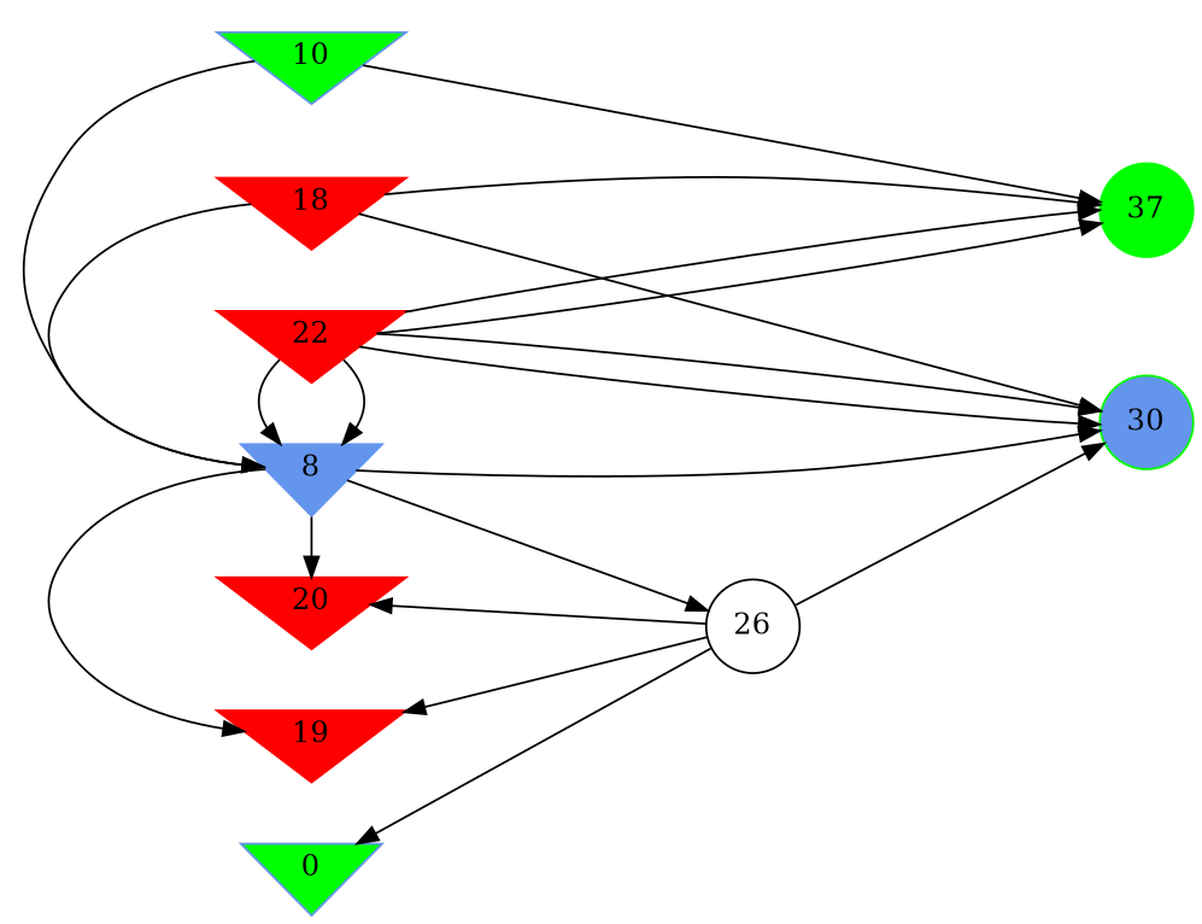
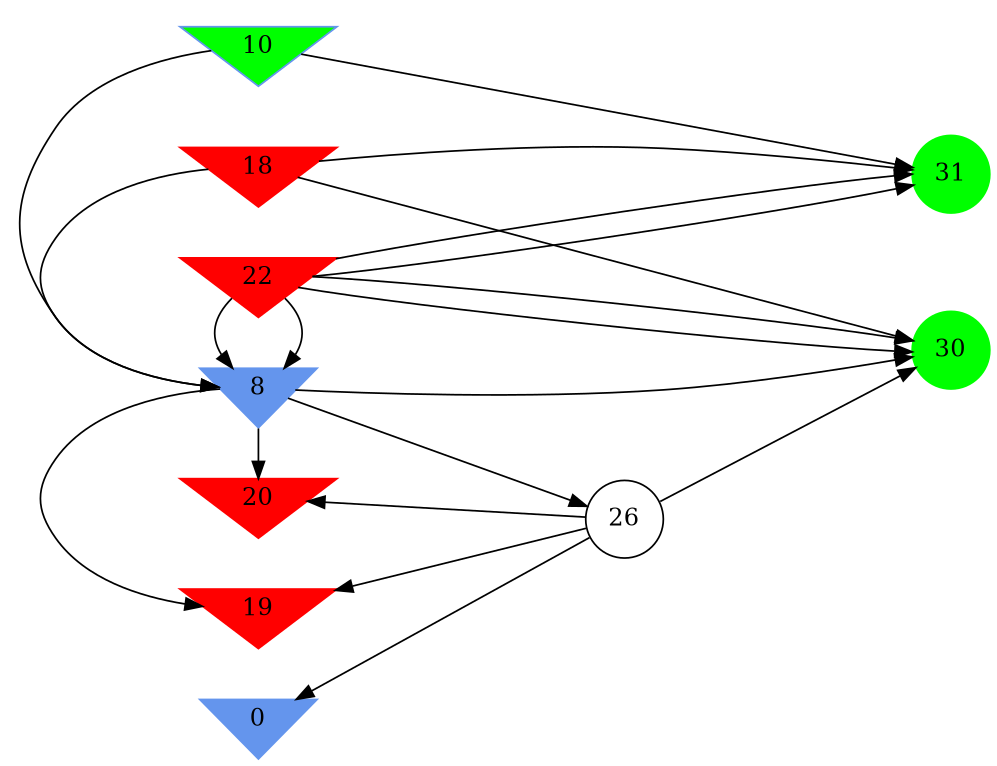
  digraph {
    rankdir=LR
    ranksep=2.0
    node [color=red shape=invtriangle style=filled]
-   0 [color=cornflowerblue fillcolor=green]
+   0 [color=cornflowerblue]
    8 [color=cornflowerblue]
    10 [color=cornflowerblue fillcolor=green]
    18
    19
    20
    22
    26 [color=black shape=circle style=""]
-   30 [color=green shape=circle fillcolor=cornflowerblue]
-   31 [color=green shape=circle label=37]
+   30 [color=green shape=circle]
+   31 [color=green shape=circle]
    subgraph sub_1 {
      rank=same
      0
      8
      10
      18
      19
      20
      22
    }
    subgraph sub_2 {
      rank=same
      26
    }
    subgraph sub_3 {
      rank=same
      30
      31
    }
    8 -> 19
    8 -> 20
    8 -> 26
    8 -> 30
    10 -> 8
    10 -> 31
    18 -> 8
    18 -> 30
    18 -> 31
    22 -> 8
    22 -> 8
    22 -> 30
    22 -> 30
    22 -> 31
    22 -> 31
    26 -> 0
    26 -> 19
    26 -> 20
    26 -> 30
  }
